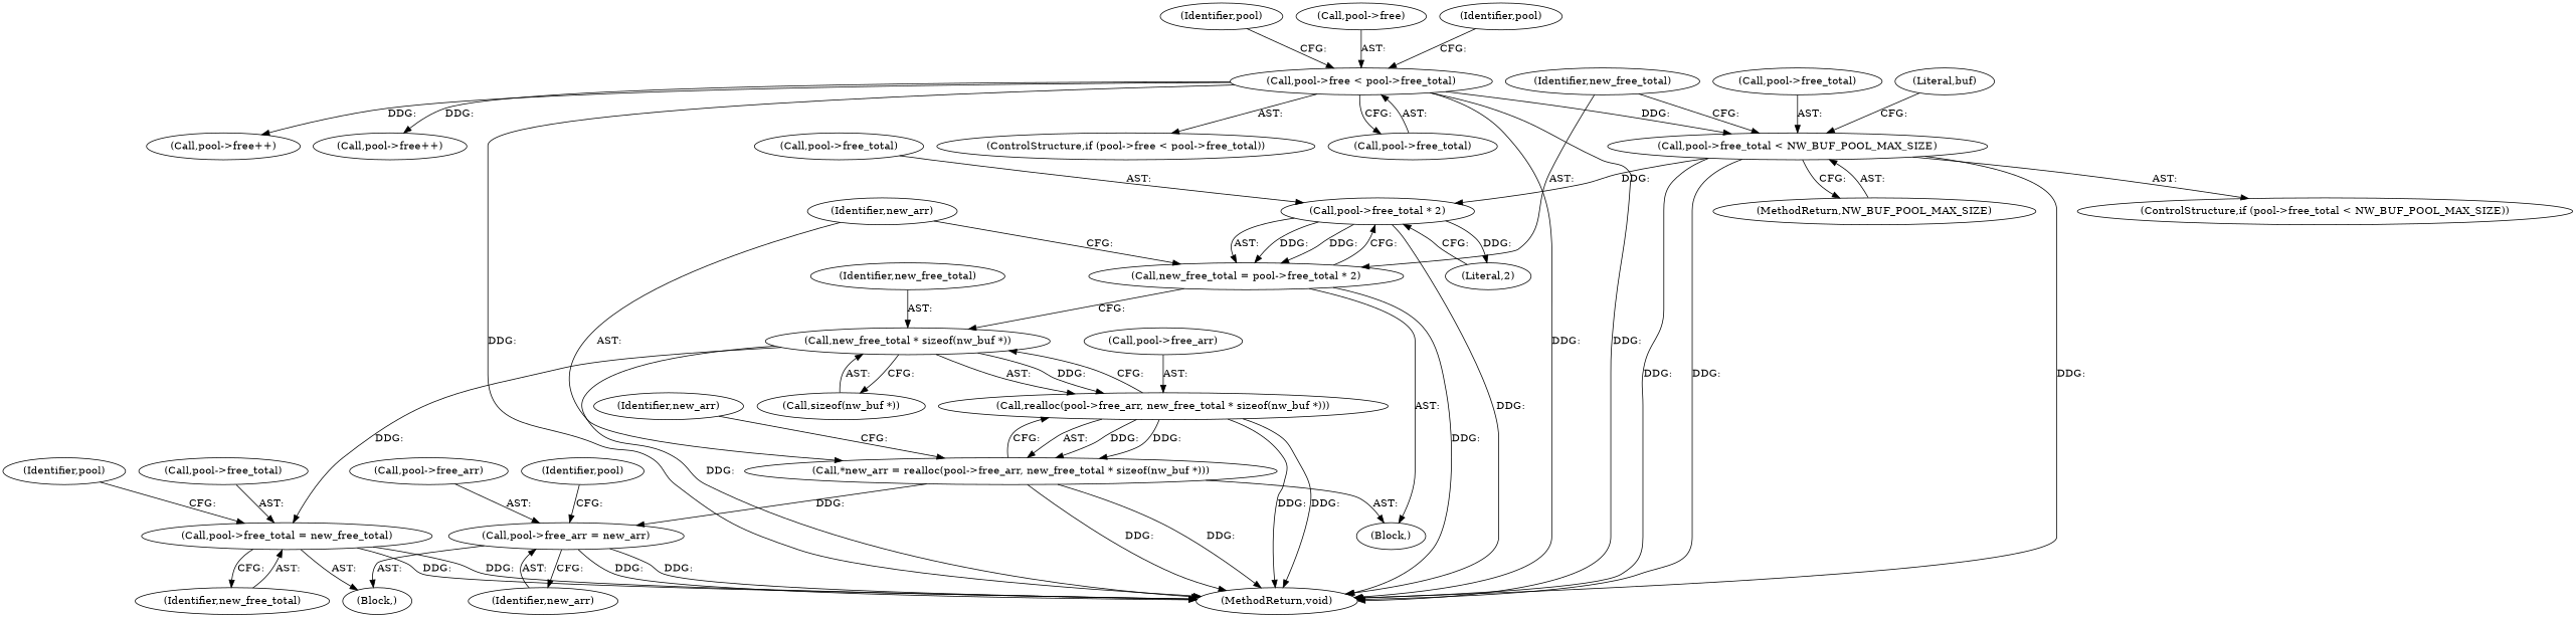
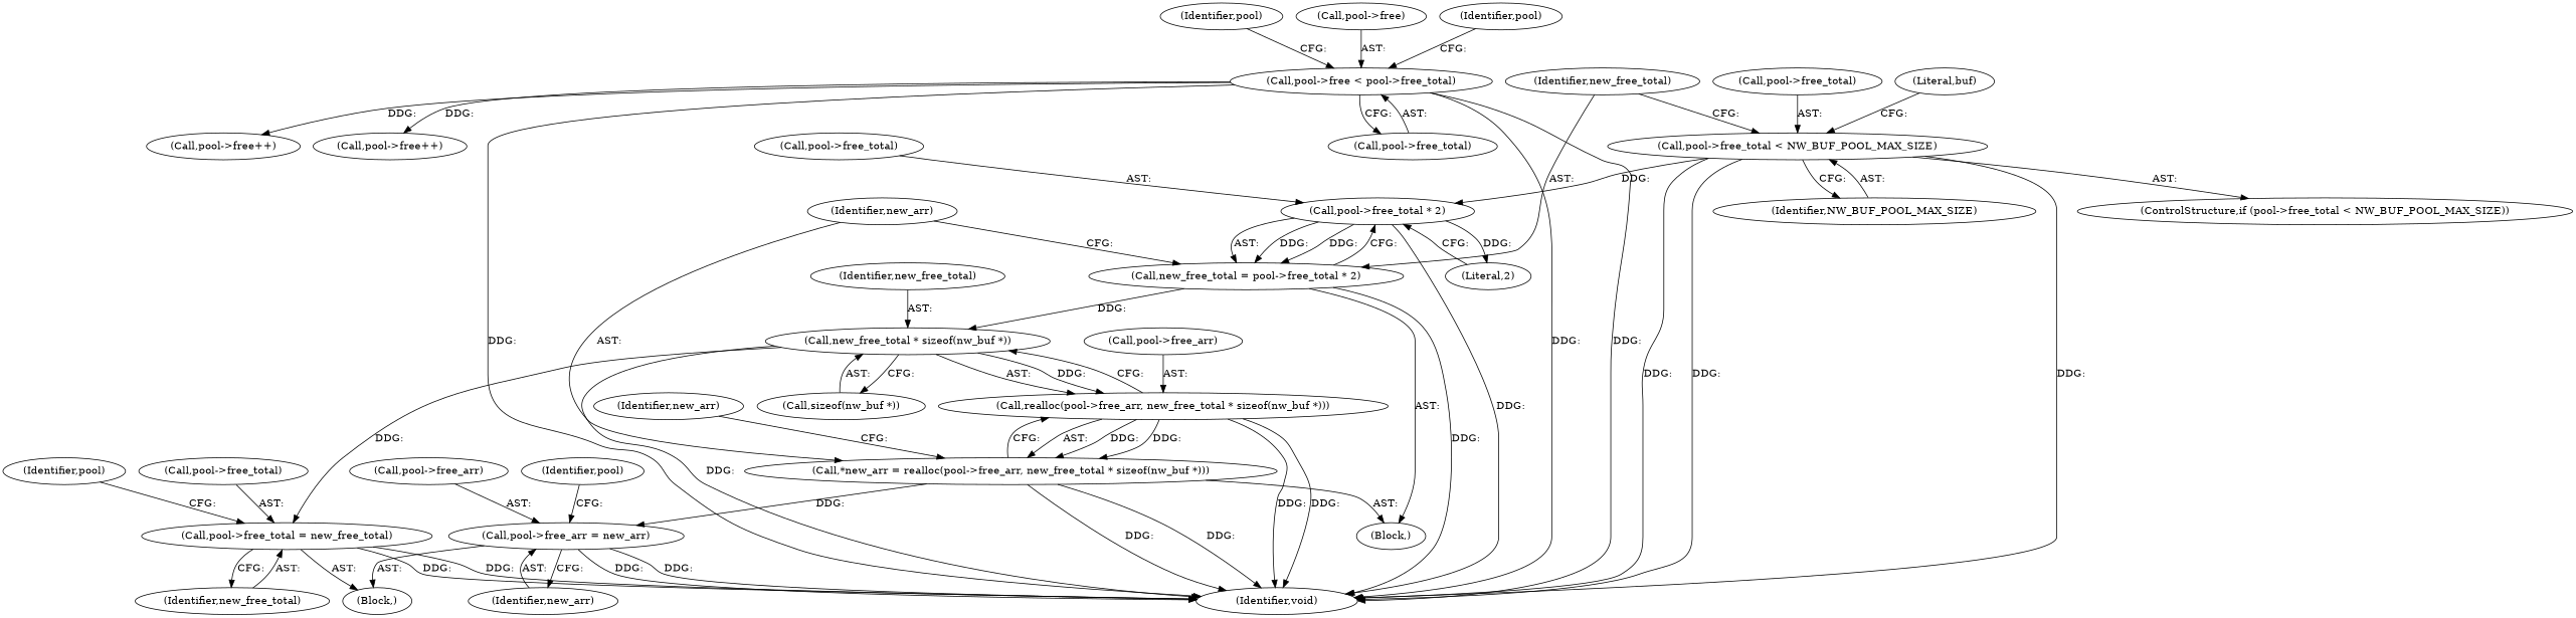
  digraph {
    n1 [label="(Call,pool->free_total < NW_BUF_POOL_MAX_SIZE)"]
    n2 [label="(Call,pool->free_total * 2)"]
    n3 [label="(ControlStructure,if (pool->free_total < NW_BUF_POOL_MAX_SIZE))"]
-   n4 [label="(MethodReturn,NW_BUF_POOL_MAX_SIZE)"]
-   n5 [label="(MethodReturn,void)"]
+   n4 [label="(Identifier,NW_BUF_POOL_MAX_SIZE)"]
+   n5 [label="(Identifier,void)"]
    n6 [label="(Call,new_free_total = pool->free_total * 2)"]
    n7 [label="(Literal,2)"]
    n8 [label="(Call,pool->free < pool->free_total)"]
-   n9 [label="(ControlStructure,if (pool->free < pool->free_total))"]
    n10 [label="(Call,pool->free_total)"]
    n11 [label="(Call,pool->free++)"]
    n12 [label="(Call,pool->free++)"]
    n13 [label="(Call,new_free_total * sizeof(nw_buf *))"]
    n14 [label="(Block,)"]
    n15 [label="(Call,realloc(pool->free_arr, new_free_total * sizeof(nw_buf *)))"]
    n16 [label="(Call,pool->free_total = new_free_total)"]
    n17 [label="(Call,sizeof(nw_buf *))"]
    n18 [label="(Call,*new_arr = realloc(pool->free_arr, new_free_total * sizeof(nw_buf *)))"]
    n19 [label="(Block,)"]
    n20 [label="(Identifier,new_free_total)"]
    n21 [label="(Call,pool->free_arr = new_arr)"]
    n22 [label="(Identifier,new_arr)"]
    n23 [label="(Identifier,pool)"]
    n24 [label="(Call,pool->free_total)"]
    n25 [label="(Identifier,new_arr)"]
    n26 [label="(Call,pool->free_arr)"]
    n27 [label="(Literal,buf)"]
    n28 [label="(Identifier,new_arr)"]
    n29 [label="(Call,pool->free_total)"]
    n30 [label="(Identifier,new_free_total)"]
    n31 [label="(Identifier,pool)"]
    n32 [label="(Identifier,new_free_total)"]
    n33 [label="(Call,pool->free_arr)"]
    n34 [label="(Identifier,pool)"]
    n35 [label="(Call,pool->free)"]
    n36 [label="(Identifier,pool)"]
    n37 [label="(Call,pool->free_total)"]
    n1 -> n2 [label="DDG: "]
    n1 -> n3 [label="AST: "]
    n1 -> n4 [label="CFG: "]
    n1 -> n5 [label="DDG: "]
    n1 -> n5 [label="DDG: "]
    n1 -> n5 [label="DDG: "]
    n2 -> n5 [label="DDG: "]
    n2 -> n6 [label="AST: "]
    n2 -> n6 [label="DDG: "]
    n2 -> n6 [label="DDG: "]
    n2 -> n7 [label="DDG: "]
    n4 -> n1 [label="AST: "]
    n6 -> n2 [label="CFG: "]
    n6 -> n5 [label="DDG: "]
-   n6 -> n13 [label="CFG: "]
+   n6 -> n13 [label="DDG: "]
    n6 -> n14 [label="AST: "]
    n7 -> n2 [label="CFG: "]
-   n8 -> n1 [label="DDG: "]
    n8 -> n5 [label="DDG: "]
    n8 -> n5 [label="DDG: "]
    n8 -> n5 [label="DDG: "]
-   n8 -> n9 [label="AST: "]
    n8 -> n10 [label="CFG: "]
    n8 -> n11 [label="DDG: "]
    n8 -> n12 [label="DDG: "]
    n10 -> n8 [label="AST: "]
    n13 -> n5 [label="DDG: "]
    n13 -> n15 [label="AST: "]
    n13 -> n15 [label="DDG: "]
    n13 -> n16 [label="DDG: "]
    n13 -> n17 [label="CFG: "]
    n15 -> n5 [label="DDG: "]
    n15 -> n5 [label="DDG: "]
    n15 -> n13 [label="CFG: "]
    n15 -> n18 [label="AST: "]
    n15 -> n18 [label="DDG: "]
    n15 -> n18 [label="DDG: "]
    n16 -> n5 [label="DDG: "]
    n16 -> n5 [label="DDG: "]
    n16 -> n19 [label="AST: "]
    n16 -> n20 [label="CFG: "]
    n17 -> n13 [label="AST: "]
    n18 -> n5 [label="DDG: "]
    n18 -> n5 [label="DDG: "]
    n18 -> n14 [label="AST: "]
    n18 -> n15 [label="CFG: "]
    n18 -> n21 [label="DDG: "]
    n20 -> n16 [label="AST: "]
    n21 -> n5 [label="DDG: "]
    n21 -> n5 [label="DDG: "]
    n21 -> n19 [label="AST: "]
    n21 -> n22 [label="CFG: "]
    n22 -> n21 [label="AST: "]
    n23 -> n21 [label="CFG: "]
    n24 -> n1 [label="AST: "]
    n25 -> n18 [label="CFG: "]
    n26 -> n15 [label="AST: "]
    n27 -> n1 [label="CFG: "]
    n28 -> n6 [label="CFG: "]
    n28 -> n18 [label="AST: "]
    n29 -> n2 [label="AST: "]
    n30 -> n13 [label="AST: "]
    n31 -> n16 [label="CFG: "]
    n32 -> n1 [label="CFG: "]
    n32 -> n6 [label="AST: "]
    n33 -> n21 [label="AST: "]
    n34 -> n8 [label="CFG: "]
    n35 -> n8 [label="AST: "]
    n36 -> n8 [label="CFG: "]
    n37 -> n16 [label="AST: "]
  }
